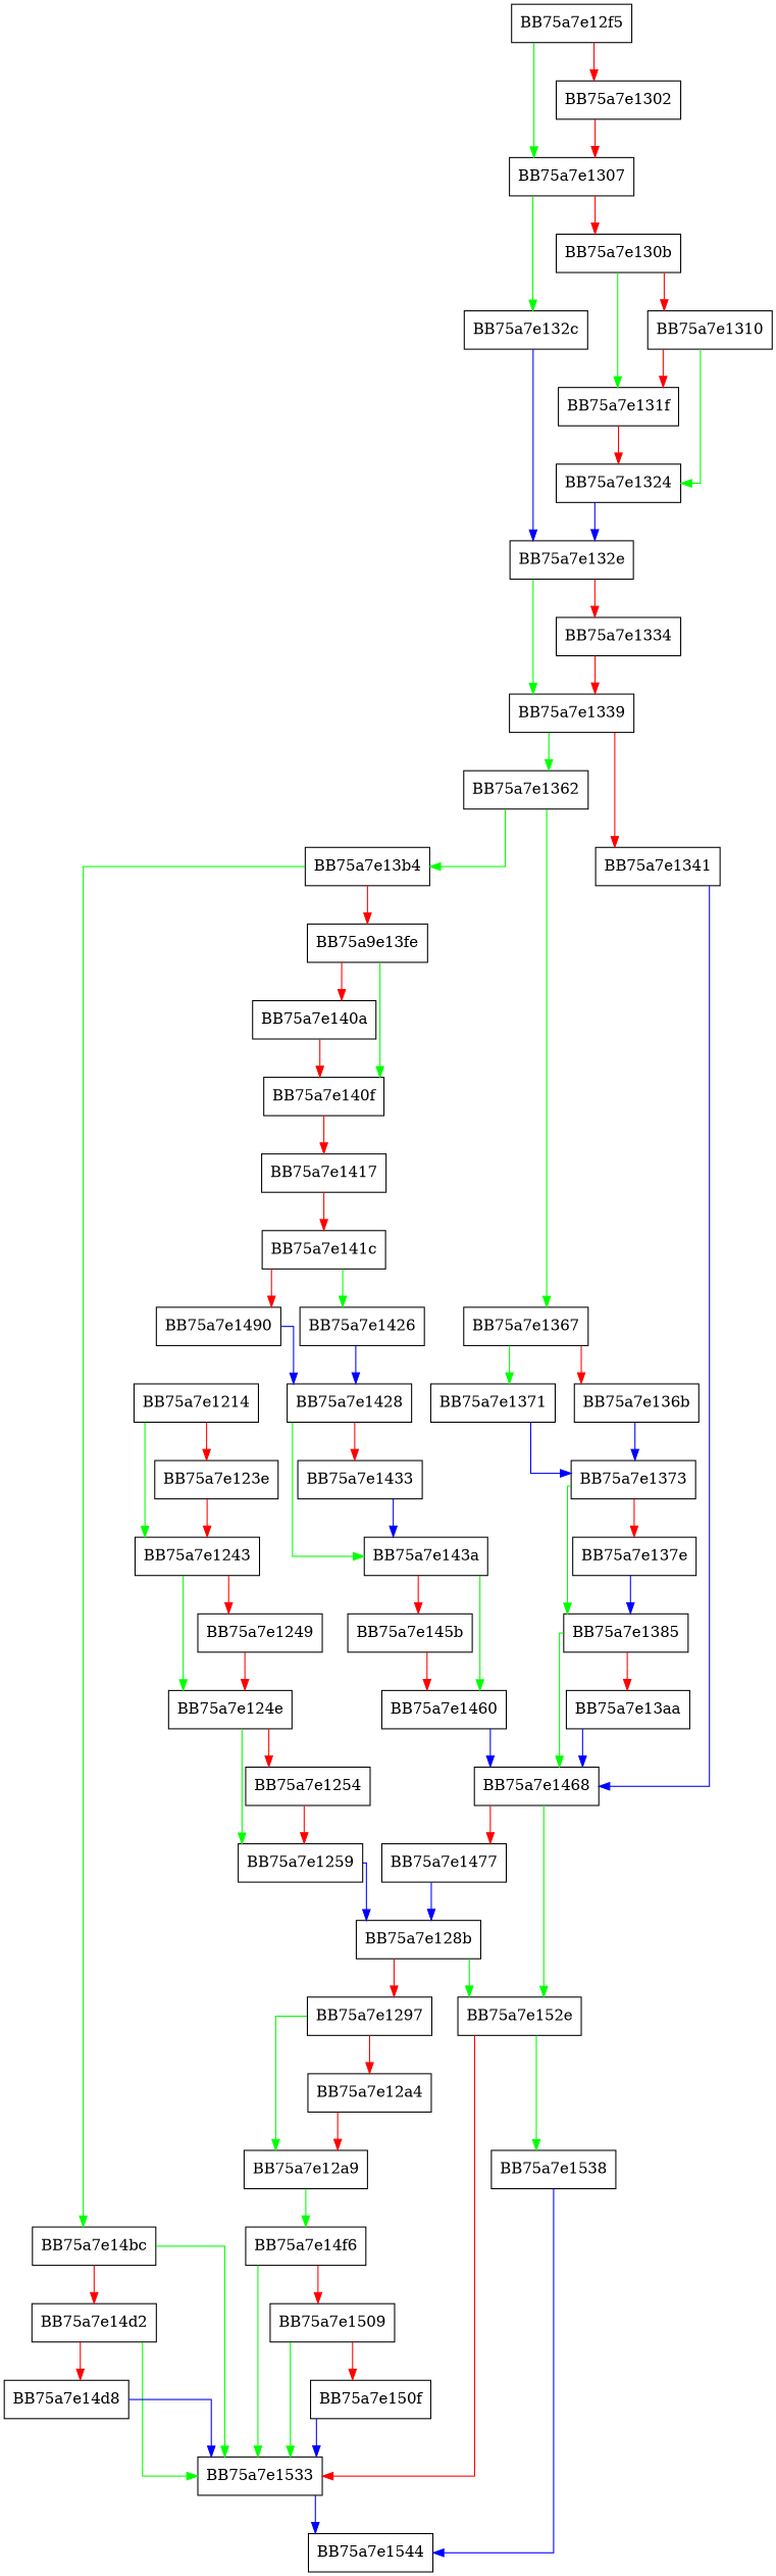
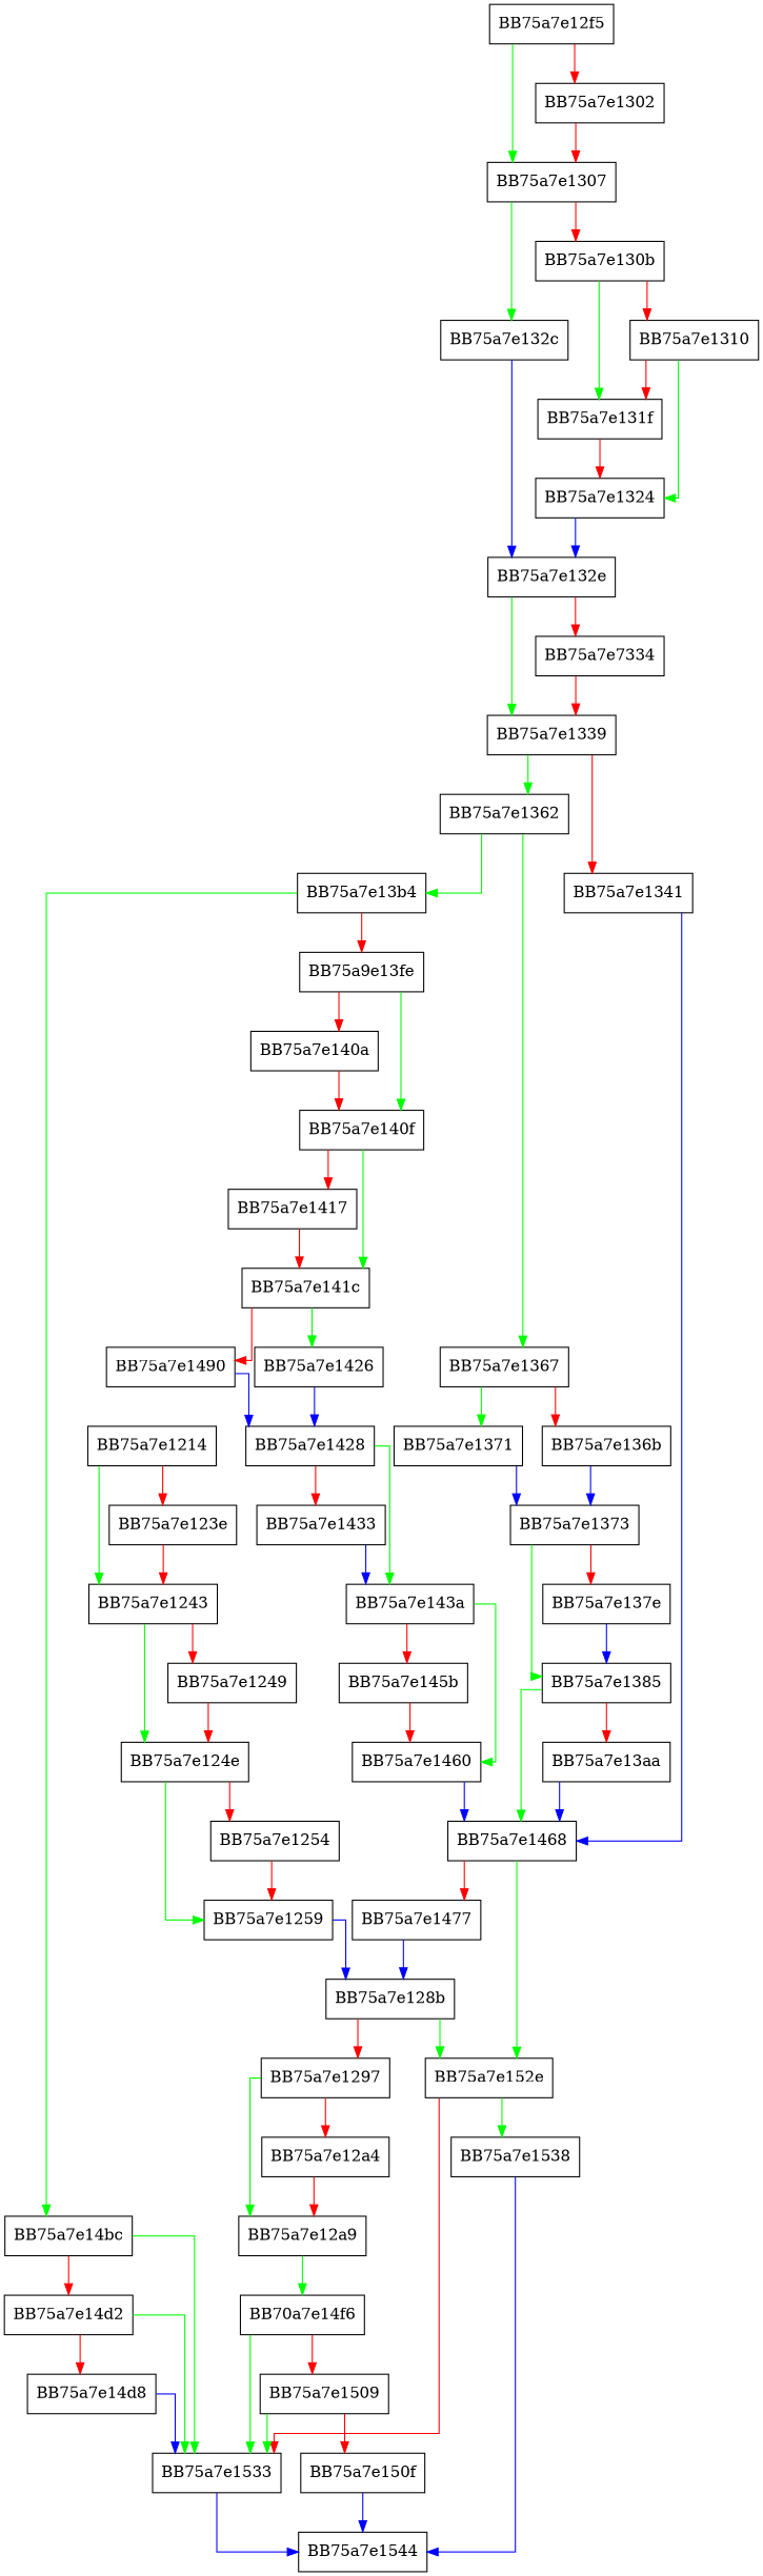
  digraph {
    splines=ortho
    node [shape=box]
    edge [color=red]
    BB75a7e1214
    BB75a7e1243
    BB75a7e123e
    BB75a7e124e
    BB75a7e1249
    BB75a7e1259
    BB75a7e1254
    BB75a7e128b
    BB75a7e152e
    BB75a7e1297
    BB75a7e1533
    BB75a7e1538
    BB75a7e12a9
    BB75a7e12a4
    BB75a7e1544
-   BB75a7e14f6
+   BB75a7e14f6 [label=BB70a7e14f6]
    BB75a7e1509
    BB75a7e12f5
    BB75a7e1307
    BB75a7e1302
    BB75a7e150f
    BB75a7e132c
    BB75a7e130b
    BB75a7e132e
    BB75a7e131f
    BB75a7e1310
    BB75a7e1339
-   BB75a7e1334
+   BB75a7e1334 [label=BB75a7e7334]
    BB75a7e1324
    BB75a7e1362
    BB75a7e1341
    BB75a7e13b4
    BB75a7e1367
    BB75a7e1468
    BB75a7e14bc
    n36 [label=BB75a9e13fe]
    BB75a7e1371
    BB75a7e136b
    BB75a7e1477
    BB75a7e14d2
    BB75a7e140f
    BB75a7e140a
    BB75a7e1373
    BB75a7e1385
    BB75a7e137e
    BB75a7e13aa
    BB75a7e14d8
    BB75a7e141c
    BB75a7e1417
    BB75a7e1426
    n51 [label=BB75a7e1490]
    BB75a7e1428
    BB75a7e143a
    BB75a7e1433
    BB75a7e1460
    BB75a7e145b
    BB75a7e1214 -> BB75a7e1243 [color=green]
    BB75a7e1214 -> BB75a7e123e
    BB75a7e1243 -> BB75a7e124e [color=green]
    BB75a7e1243 -> BB75a7e1249
    BB75a7e123e -> BB75a7e1243
    BB75a7e124e -> BB75a7e1259 [color=green]
    BB75a7e124e -> BB75a7e1254
    BB75a7e1249 -> BB75a7e124e
    BB75a7e1259 -> BB75a7e128b [color=blue]
    BB75a7e1254 -> BB75a7e1259
    BB75a7e128b -> BB75a7e152e [color=green]
    BB75a7e128b -> BB75a7e1297
    BB75a7e152e -> BB75a7e1533
    BB75a7e152e -> BB75a7e1538 [color=green]
    BB75a7e1297 -> BB75a7e12a9 [color=green]
    BB75a7e1297 -> BB75a7e12a4
    BB75a7e1533 -> BB75a7e1544 [color=blue]
    BB75a7e1538 -> BB75a7e1544 [color=blue]
    BB75a7e12a9 -> BB75a7e14f6 [color=green]
    BB75a7e12a4 -> BB75a7e12a9
    BB75a7e14f6 -> BB75a7e1533 [color=green]
    BB75a7e14f6 -> BB75a7e1509
    BB75a7e1509 -> BB75a7e1533 [color=green]
    BB75a7e1509 -> BB75a7e150f
    BB75a7e12f5 -> BB75a7e1307 [color=green]
    BB75a7e12f5 -> BB75a7e1302
    BB75a7e1307 -> BB75a7e132c [color=green]
    BB75a7e1307 -> BB75a7e130b
    BB75a7e1302 -> BB75a7e1307
-   BB75a7e150f -> BB75a7e1533 [color=blue]
+   BB75a7e150f -> BB75a7e1544 [color=blue]
    BB75a7e132c -> BB75a7e132e [color=blue]
    BB75a7e130b -> BB75a7e131f [color=green]
    BB75a7e130b -> BB75a7e1310
    BB75a7e132e -> BB75a7e1339 [color=green]
    BB75a7e132e -> BB75a7e1334
    BB75a7e131f -> BB75a7e1324
    BB75a7e1310 -> BB75a7e131f
    BB75a7e1310 -> BB75a7e1324 [color=green]
    BB75a7e1339 -> BB75a7e1362 [color=green]
    BB75a7e1339 -> BB75a7e1341
    BB75a7e1334 -> BB75a7e1339
    BB75a7e1324 -> BB75a7e132e [color=blue]
    BB75a7e1362 -> BB75a7e13b4 [color=green]
    BB75a7e1362 -> BB75a7e1367 [color=green]
    BB75a7e1341 -> BB75a7e1468 [color=blue]
    BB75a7e13b4 -> BB75a7e14bc [color=green]
    BB75a7e13b4 -> n36
    BB75a7e1367 -> BB75a7e1371 [color=green]
    BB75a7e1367 -> BB75a7e136b
    BB75a7e1468 -> BB75a7e152e [color=green]
    BB75a7e1468 -> BB75a7e1477
    BB75a7e14bc -> BB75a7e1533 [color=green]
    BB75a7e14bc -> BB75a7e14d2
    n36 -> BB75a7e140f [color=green]
    n36 -> BB75a7e140a
    BB75a7e1371 -> BB75a7e1373 [color=blue]
    BB75a7e136b -> BB75a7e1373 [color=blue]
    BB75a7e1477 -> BB75a7e128b [color=blue]
    BB75a7e14d2 -> BB75a7e1533 [color=green]
    BB75a7e14d2 -> BB75a7e14d8
+   BB75a7e140f -> BB75a7e141c [color=green]
    BB75a7e140f -> BB75a7e1417
    BB75a7e140a -> BB75a7e140f
    BB75a7e1373 -> BB75a7e1385 [color=green]
    BB75a7e1373 -> BB75a7e137e
    BB75a7e1385 -> BB75a7e1468 [color=green]
    BB75a7e1385 -> BB75a7e13aa
    BB75a7e137e -> BB75a7e1385 [color=blue]
    BB75a7e13aa -> BB75a7e1468 [color=blue]
    BB75a7e14d8 -> BB75a7e1533 [color=blue]
    BB75a7e141c -> BB75a7e1426 [color=green]
    BB75a7e141c -> n51
    BB75a7e1417 -> BB75a7e141c
    BB75a7e1426 -> BB75a7e1428 [color=blue]
    n51 -> BB75a7e1428 [color=blue]
    BB75a7e1428 -> BB75a7e143a [color=green]
    BB75a7e1428 -> BB75a7e1433
    BB75a7e143a -> BB75a7e1460 [color=green]
    BB75a7e143a -> BB75a7e145b
    BB75a7e1433 -> BB75a7e143a [color=blue]
    BB75a7e1460 -> BB75a7e1468 [color=blue]
    BB75a7e145b -> BB75a7e1460
  }
